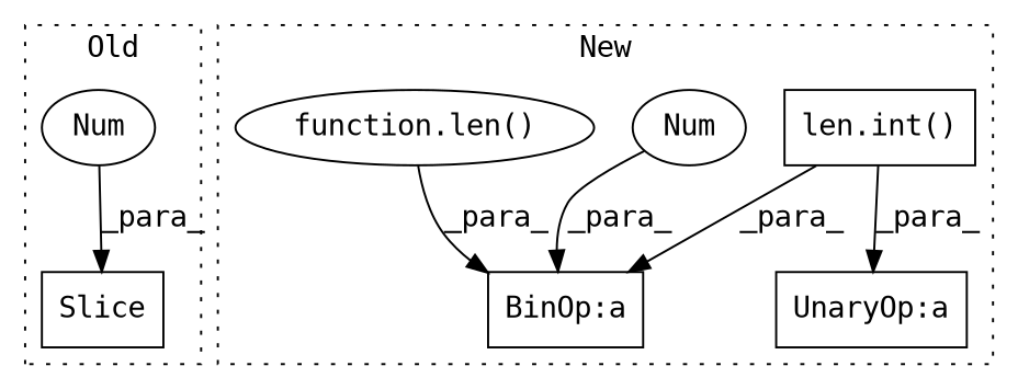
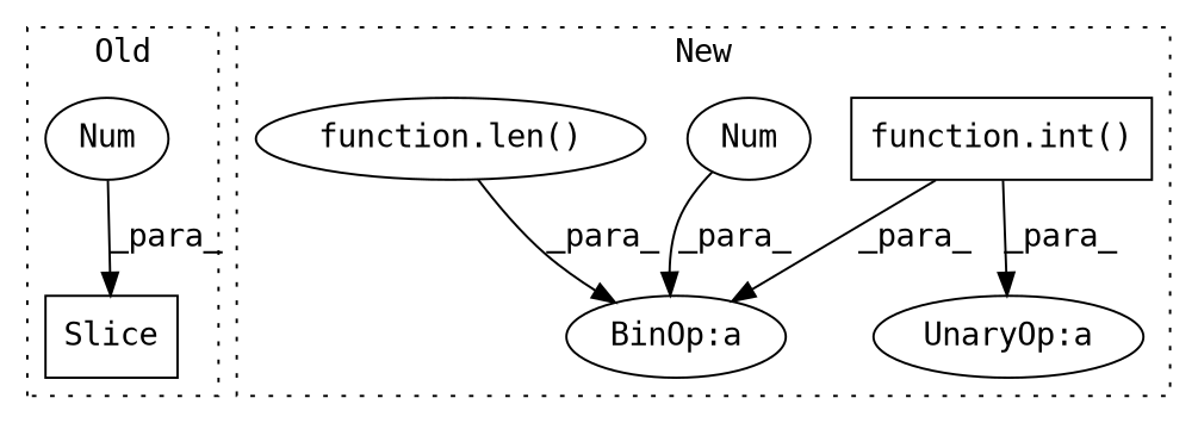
  digraph {
    fontname="DejaVu Sans Mono"
    node [a=76 fontname="DejaVu Sans Mono" l=4 s=2756 shape=box]
    edge [fontname="DejaVu Sans Mono"]
    n1 [a=80 l=5 label=Slice]
    n2 [label=Num shape=ellipse]
-   n3 [a=75 l="4,1" label="len.int()" s="2774,2793"]
-   n4 [a=82 l=1 label="BinOp:a" s=2788]
+   n3 [a=75 l="4,1" label="function.int()" s="2774,2793"]
+   n4 [a=82 l=1 label="BinOp:a" s=2788 shape=ellipse]
    n5 [label=Num s=2789 shape=ellipse]
    n6 [a=75 l="4,1" label="function.len()" s="2778,2787" shape=ellipse]
-   n7 [a=61 l=21 label="UnaryOp:a" s=2773]
+   n7 [a=61 l=21 label="UnaryOp:a" s=2773 shape=ellipse]
    subgraph cluster_1 {
      label=Old
      style=dotted
      n1
      n2
    }
    subgraph cluster_2 {
      label=New
      style=dotted
      n3
      n4
      n5
      n6
      n7
    }
    n2 -> n1 [label=_para_]
    n3 -> n4 [label=_para_]
    n3 -> n7 [label=_para_]
    n5 -> n4 [label=_para_]
    n6 -> n4 [label=_para_]
  }
